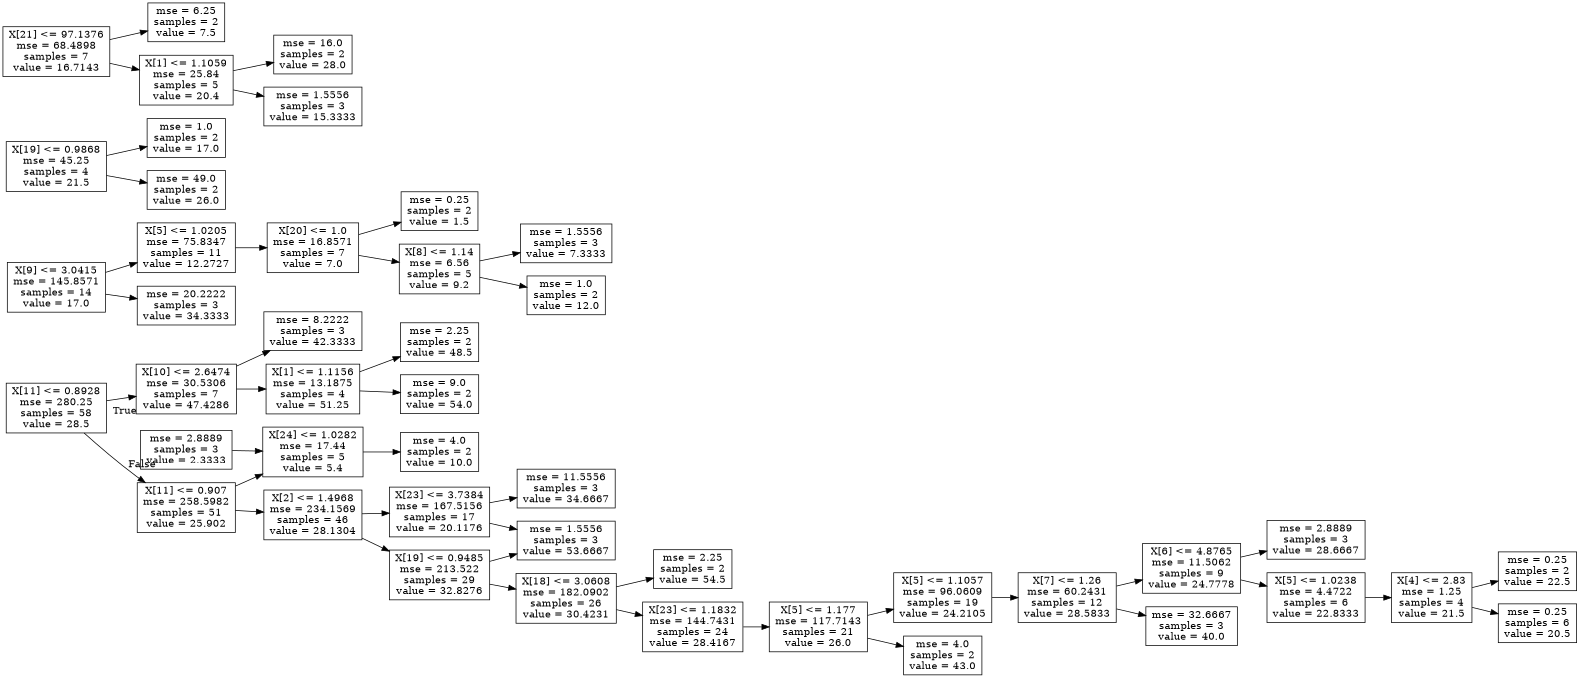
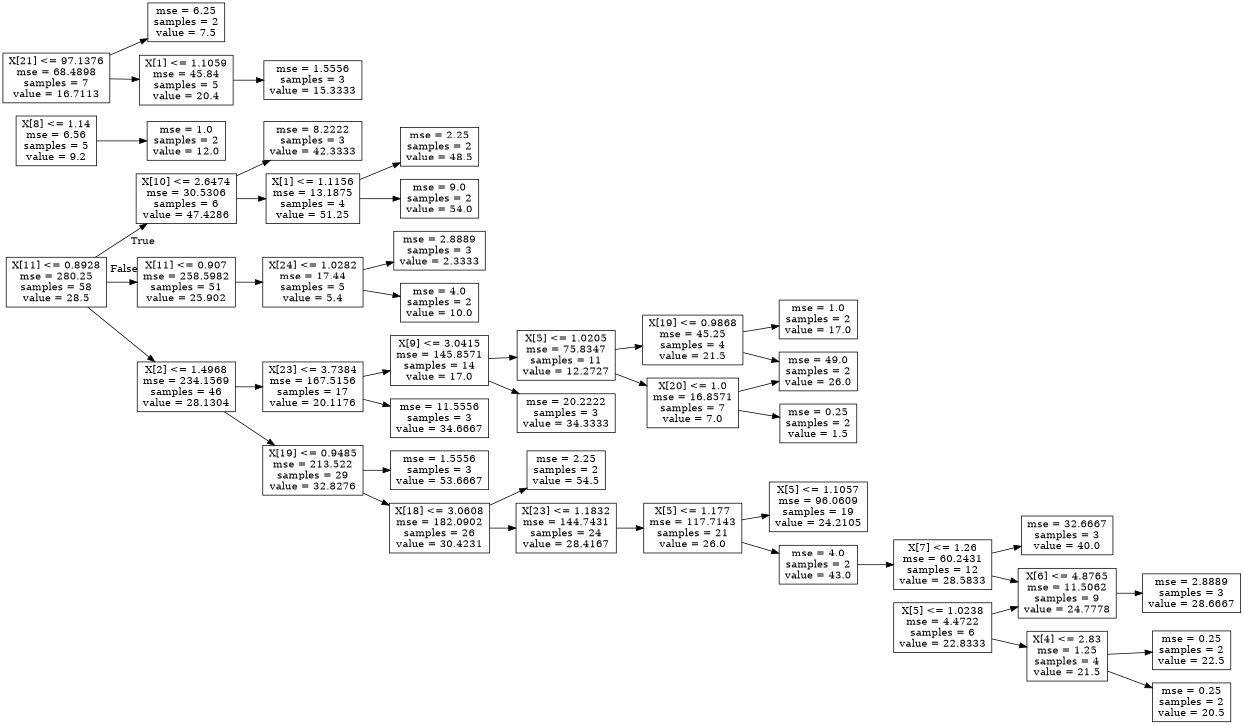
  digraph {
    rankdir=LR
    node [shape=box]
    n1 [label="X[11] <= 0.8928\nmse = 280.25\nsamples = 58\nvalue = 28.5"]
-   n2 [label="X[10] <= 2.6474\nmse = 30.5306\nsamples = 7\nvalue = 47.4286"]
+   n2 [label="X[10] <= 2.6474\nmse = 30.5306\nsamples = 6\nvalue = 47.4286"]
    n3 [label="X[11] <= 0.907\nmse = 258.5982\nsamples = 51\nvalue = 25.902"]
    n4 [label="mse = 8.2222\nsamples = 3\nvalue = 42.3333"]
    n5 [label="X[1] <= 1.1156\nmse = 13.1875\nsamples = 4\nvalue = 51.25"]
    n6 [label="X[24] <= 1.0282\nmse = 17.44\nsamples = 5\nvalue = 5.4"]
    n7 [label="X[2] <= 1.4968\nmse = 234.1569\nsamples = 46\nvalue = 28.1304"]
    n8 [label="mse = 2.25\nsamples = 2\nvalue = 48.5"]
    n9 [label="mse = 9.0\nsamples = 2\nvalue = 54.0"]
    n10 [label="mse = 2.8889\nsamples = 3\nvalue = 2.3333"]
    n11 [label="mse = 4.0\nsamples = 2\nvalue = 10.0"]
    n12 [label="X[23] <= 3.7384\nmse = 167.5156\nsamples = 17\nvalue = 20.1176"]
    n13 [label="X[19] <= 0.9485\nmse = 213.522\nsamples = 29\nvalue = 32.8276"]
    n14 [label="X[9] <= 3.0415\nmse = 145.8571\nsamples = 14\nvalue = 17.0"]
    n15 [label="mse = 11.5556\nsamples = 3\nvalue = 34.6667"]
    n16 [label="mse = 1.5556\nsamples = 3\nvalue = 53.6667"]
    n17 [label="X[18] <= 3.0608\nmse = 182.0902\nsamples = 26\nvalue = 30.4231"]
    n18 [label="X[5] <= 1.0205\nmse = 75.8347\nsamples = 11\nvalue = 12.2727"]
    n19 [label="mse = 20.2222\nsamples = 3\nvalue = 34.3333"]
    n20 [label="X[19] <= 0.9868\nmse = 45.25\nsamples = 4\nvalue = 21.5"]
    n21 [label="X[20] <= 1.0\nmse = 16.8571\nsamples = 7\nvalue = 7.0"]
    n22 [label="mse = 1.0\nsamples = 2\nvalue = 17.0"]
    n23 [label="mse = 49.0\nsamples = 2\nvalue = 26.0"]
    n24 [label="mse = 0.25\nsamples = 2\nvalue = 1.5"]
    n25 [label="X[8] <= 1.14\nmse = 6.56\nsamples = 5\nvalue = 9.2"]
-   n26 [label="mse = 1.5556\nsamples = 3\nvalue = 7.3333"]
    n27 [label="mse = 1.0\nsamples = 2\nvalue = 12.0"]
    n28 [label="mse = 2.25\nsamples = 2\nvalue = 54.5"]
    n29 [label="X[23] <= 1.1832\nmse = 144.7431\nsamples = 24\nvalue = 28.4167"]
    n30 [label="X[5] <= 1.177\nmse = 117.7143\nsamples = 21\nvalue = 26.0"]
    n31 [label="X[5] <= 1.1057\nmse = 96.0609\nsamples = 19\nvalue = 24.2105"]
    n32 [label="mse = 4.0\nsamples = 2\nvalue = 43.0"]
    n33 [label="X[7] <= 1.26\nmse = 60.2431\nsamples = 12\nvalue = 28.5833"]
    n34 [label="X[6] <= 4.8765\nmse = 11.5062\nsamples = 9\nvalue = 24.7778"]
    n35 [label="mse = 32.6667\nsamples = 3\nvalue = 40.0"]
-   n36 [label="X[21] <= 97.1376\nmse = 68.4898\nsamples = 7\nvalue = 16.7143"]
+   n36 [label="X[21] <= 97.1376\nmse = 68.4898\nsamples = 7\nvalue = 16.7113"]
    n37 [label="mse = 6.25\nsamples = 2\nvalue = 7.5"]
-   n38 [label="X[1] <= 1.1059\nmse = 25.84\nsamples = 5\nvalue = 20.4"]
+   n38 [label="X[1] <= 1.1059\nmse = 45.84\nsamples = 5\nvalue = 20.4"]
    n39 [label="mse = 2.8889\nsamples = 3\nvalue = 28.6667"]
    n40 [label="X[5] <= 1.0238\nmse = 4.4722\nsamples = 6\nvalue = 22.8333"]
    n41 [label="X[4] <= 2.83\nmse = 1.25\nsamples = 4\nvalue = 21.5"]
    n42 [label="mse = 0.25\nsamples = 2\nvalue = 22.5"]
-   n43 [label="mse = 0.25\nsamples = 6\nvalue = 20.5"]
-   n44 [label="mse = 16.0\nsamples = 2\nvalue = 28.0"]
+   n43 [label="mse = 0.25\nsamples = 2\nvalue = 20.5"]
    n45 [label="mse = 1.5556\nsamples = 3\nvalue = 15.3333"]
    n1 -> n2 [headlabel=True labelangle=45 labeldistance=2.5]
    n1 -> n3 [headlabel=False labelangle=-45 labeldistance=2.5]
    n2 -> n4
    n2 -> n5
    n3 -> n6
-   n3 -> n7
+   n1 -> n7
    n5 -> n8
    n5 -> n9
-   n10 -> n6
+   n6 -> n10
    n6 -> n11
    n7 -> n12
    n7 -> n13
-   n12 -> n16
+   n12 -> n14
    n12 -> n15
    n13 -> n16
    n13 -> n17
    n14 -> n18
    n14 -> n19
    n17 -> n28
    n17 -> n29
+   n18 -> n20
    n18 -> n21
    n20 -> n22
    n20 -> n23
    n21 -> n24
-   n21 -> n25
-   n25 -> n26
+   n21 -> n23
    n25 -> n27
    n29 -> n30
    n30 -> n31
    n30 -> n32
-   n31 -> n33
+   n32 -> n33
    n33 -> n34
    n33 -> n35
    n34 -> n39
-   n34 -> n40
+   n40 -> n34
    n36 -> n37
    n36 -> n38
-   n38 -> n44
    n38 -> n45
    n40 -> n41
    n41 -> n42
    n41 -> n43
  }
